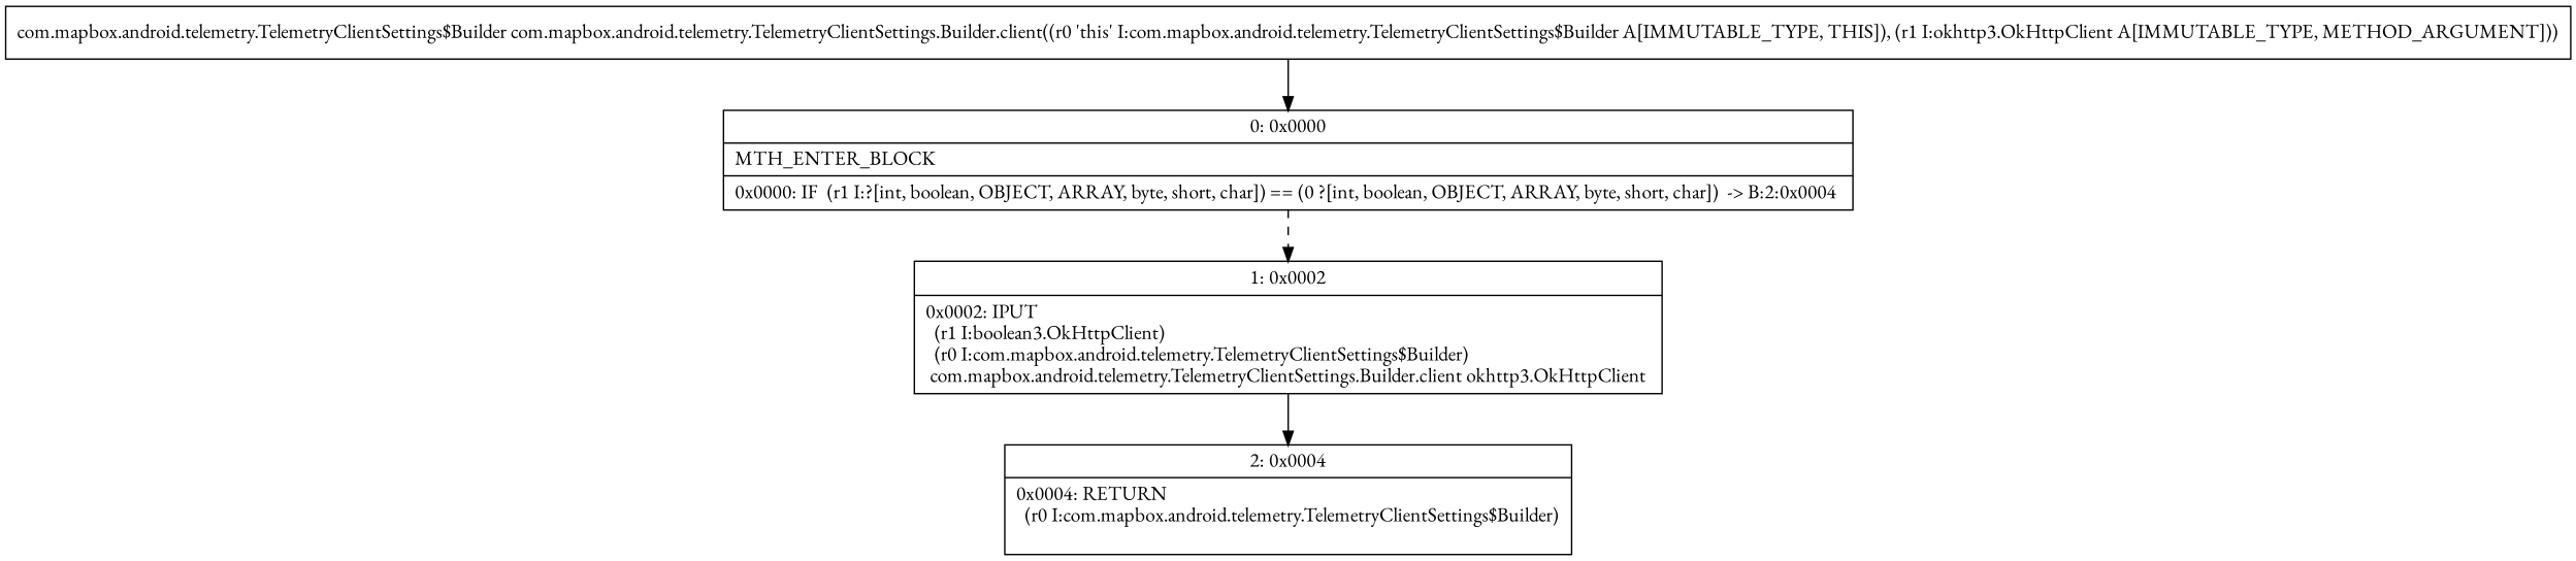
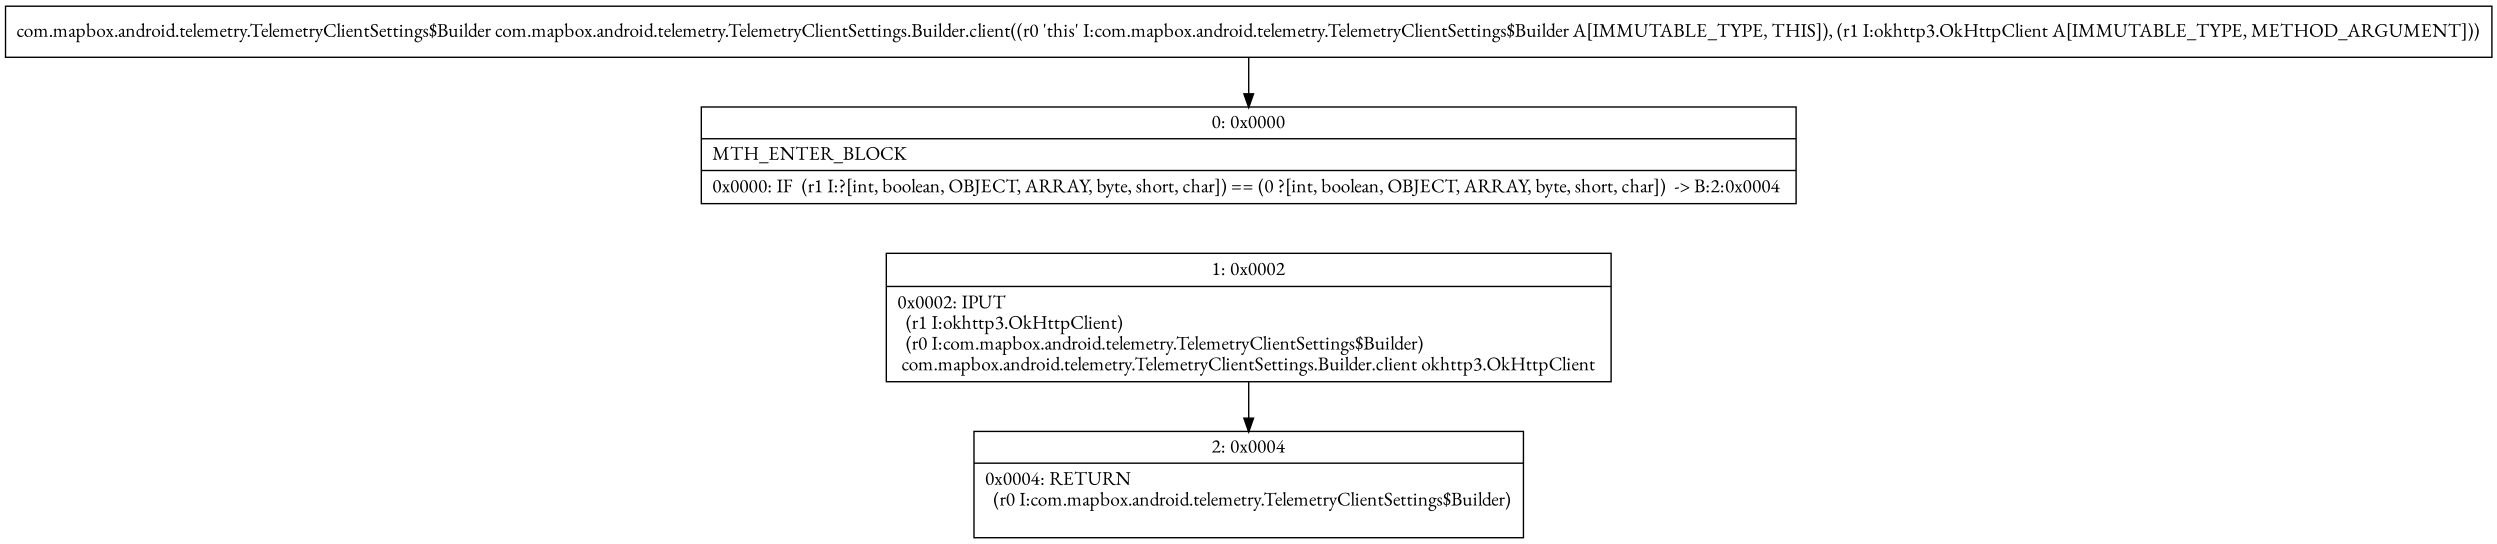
  digraph {
    fontname="EB Garamond"
    node [fontname="EB Garamond" shape=record]
    edge [fontname="EB Garamond"]
    n1 [label="{0\:\ 0x0000|MTH_ENTER_BLOCK\l|0x0000: IF  (r1 I:?[int, boolean, OBJECT, ARRAY, byte, short, char]) == (0 ?[int, boolean, OBJECT, ARRAY, byte, short, char])  \-\> B:2:0x0004 \l}"]
-   n2 [label="{1\:\ 0x0002|0x0002: IPUT  \l  (r1 I:boolean3.OkHttpClient)\l  (r0 I:com.mapbox.android.telemetry.TelemetryClientSettings$Builder)\l com.mapbox.android.telemetry.TelemetryClientSettings.Builder.client okhttp3.OkHttpClient \l}"]
+   n2 [label="{1\:\ 0x0002|0x0002: IPUT  \l  (r1 I:okhttp3.OkHttpClient)\l  (r0 I:com.mapbox.android.telemetry.TelemetryClientSettings$Builder)\l com.mapbox.android.telemetry.TelemetryClientSettings.Builder.client okhttp3.OkHttpClient \l}"]
    n3 [label="{2\:\ 0x0004|0x0004: RETURN  \l  (r0 I:com.mapbox.android.telemetry.TelemetryClientSettings$Builder)\l \l}"]
    n4 [label="{com.mapbox.android.telemetry.TelemetryClientSettings$Builder com.mapbox.android.telemetry.TelemetryClientSettings.Builder.client((r0 'this' I:com.mapbox.android.telemetry.TelemetryClientSettings$Builder A[IMMUTABLE_TYPE, THIS]), (r1 I:okhttp3.OkHttpClient A[IMMUTABLE_TYPE, METHOD_ARGUMENT])) }"]
-   n1 -> n2 [style=dashed]
    n2 -> n3
    n4 -> n1
  }
